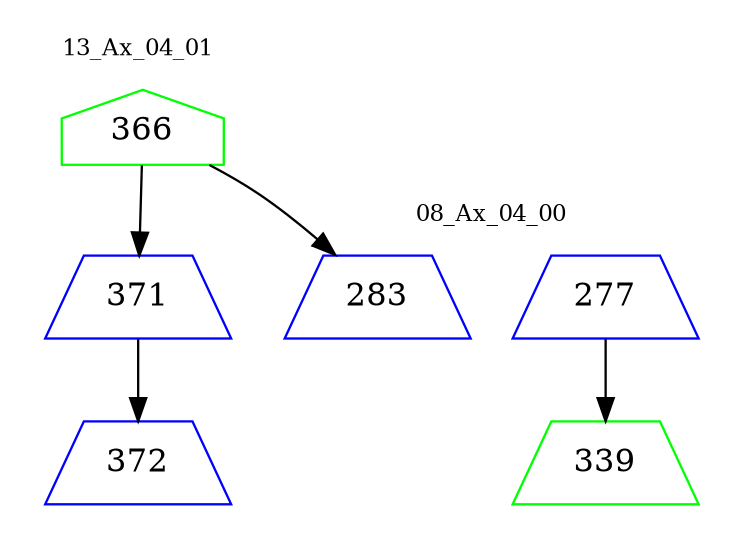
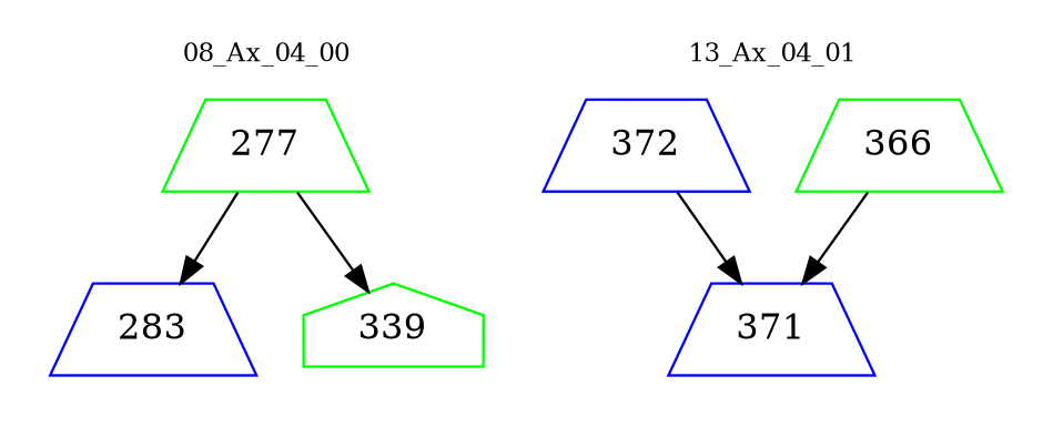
  digraph {
    node [color=blue shape=trapezium]
    edge [color=black]
-   n1 [label=277]
+   n1 [color=green label=277]
    n2 [label=283]
-   n3 [color=green label=339]
+   n3 [color=green label=339 shape=house]
    n4 [label=371]
-   n5 [color=green label=366 shape=house]
+   n5 [color=green label=366]
    n6 [label=372]
    subgraph cluster_1 {
      color=white
      fontsize=10
      label="08_Ax_04_00"
      n1
      n2
      n3
    }
    subgraph cluster_2 {
      color=white
      fontsize=10
      label="13_Ax_04_01"
      n4
      n5
      n6
    }
-   n5 -> n2
+   n1 -> n2
    n1 -> n3
-   n4 -> n6
+   n6 -> n4
    n5 -> n4
  }
